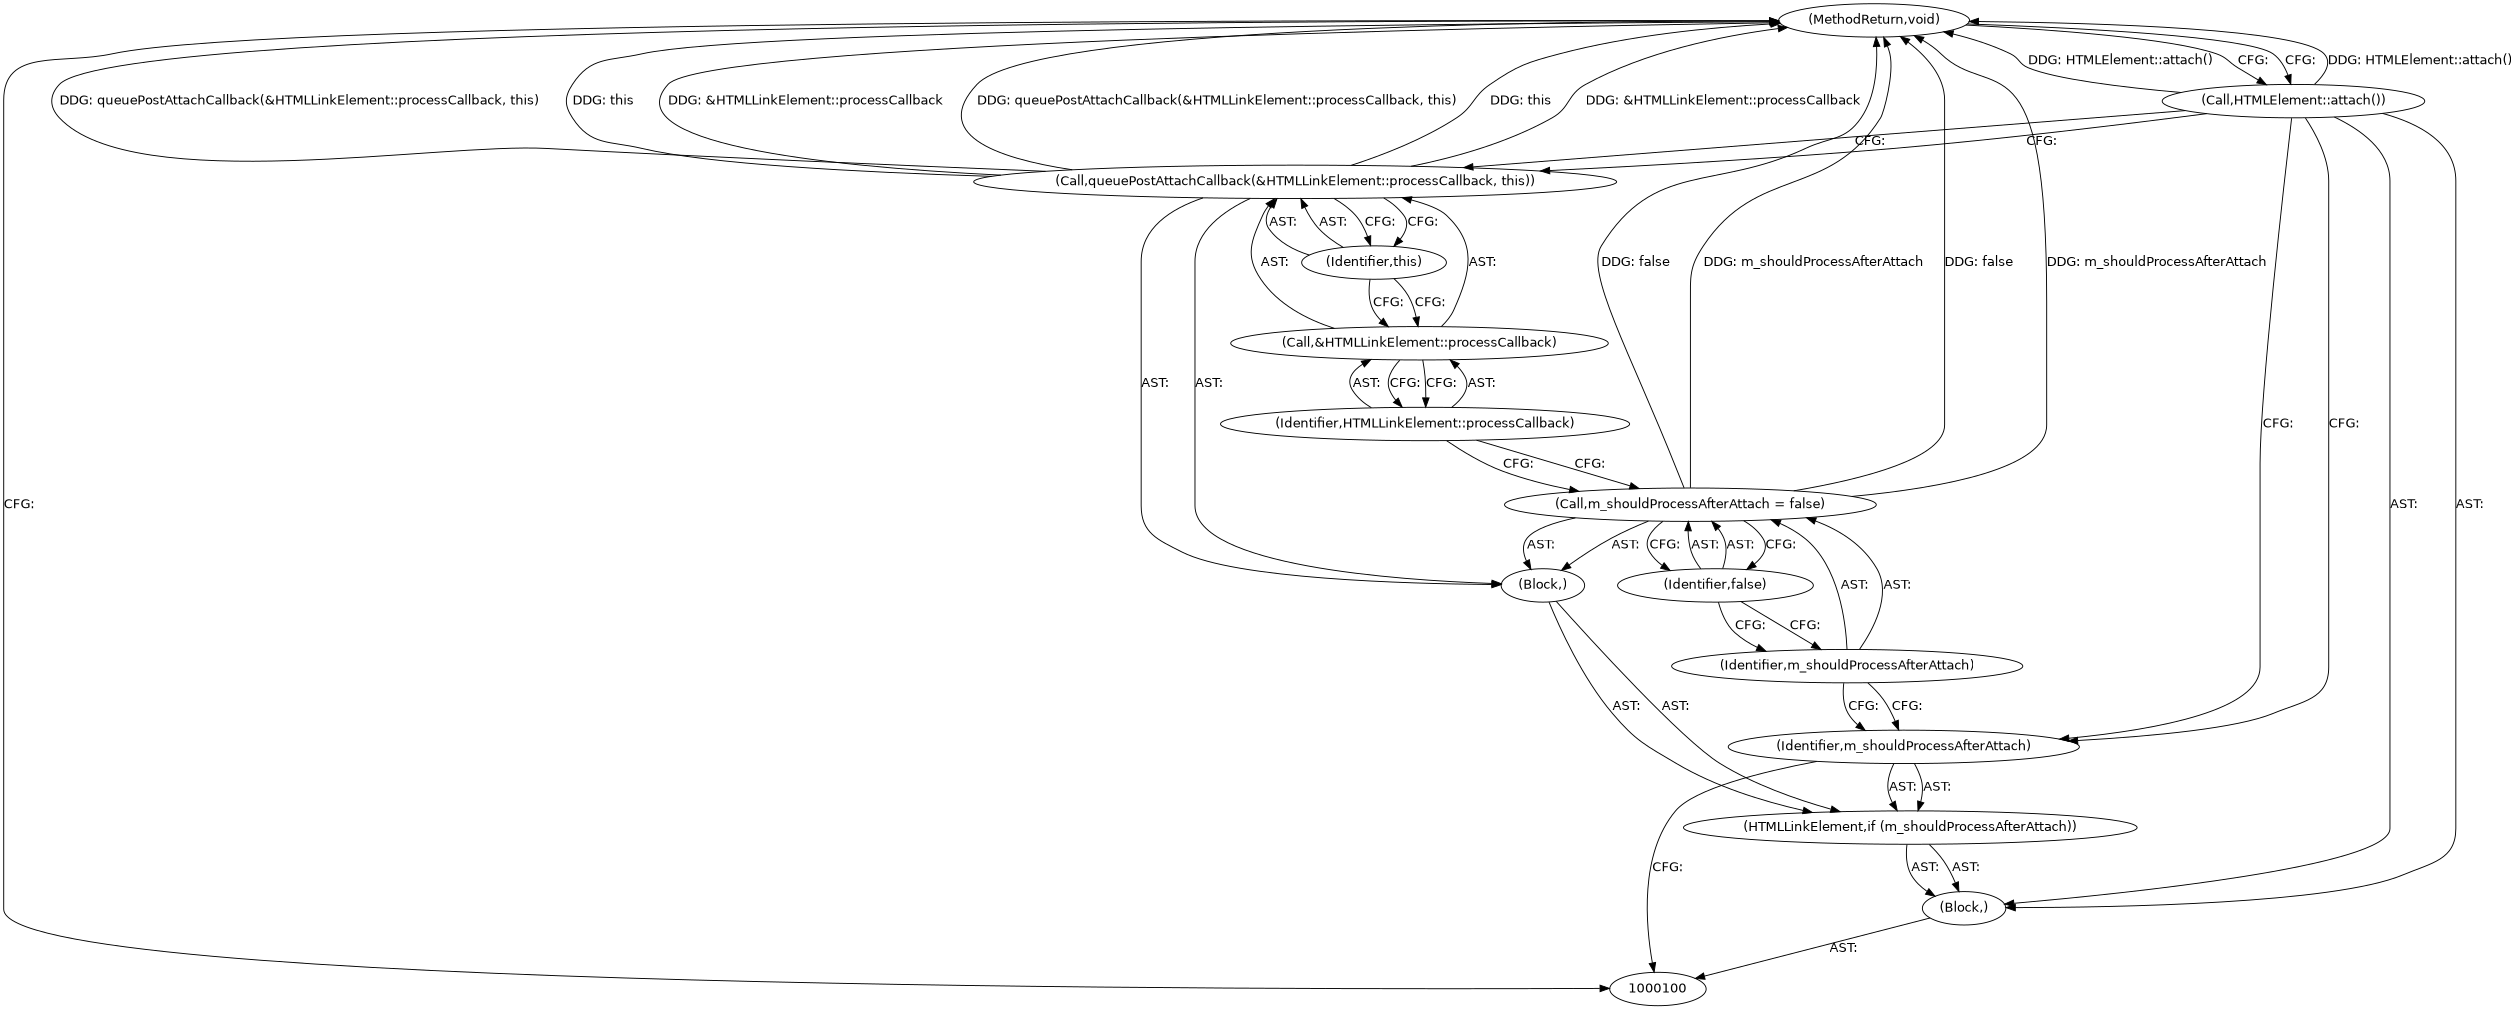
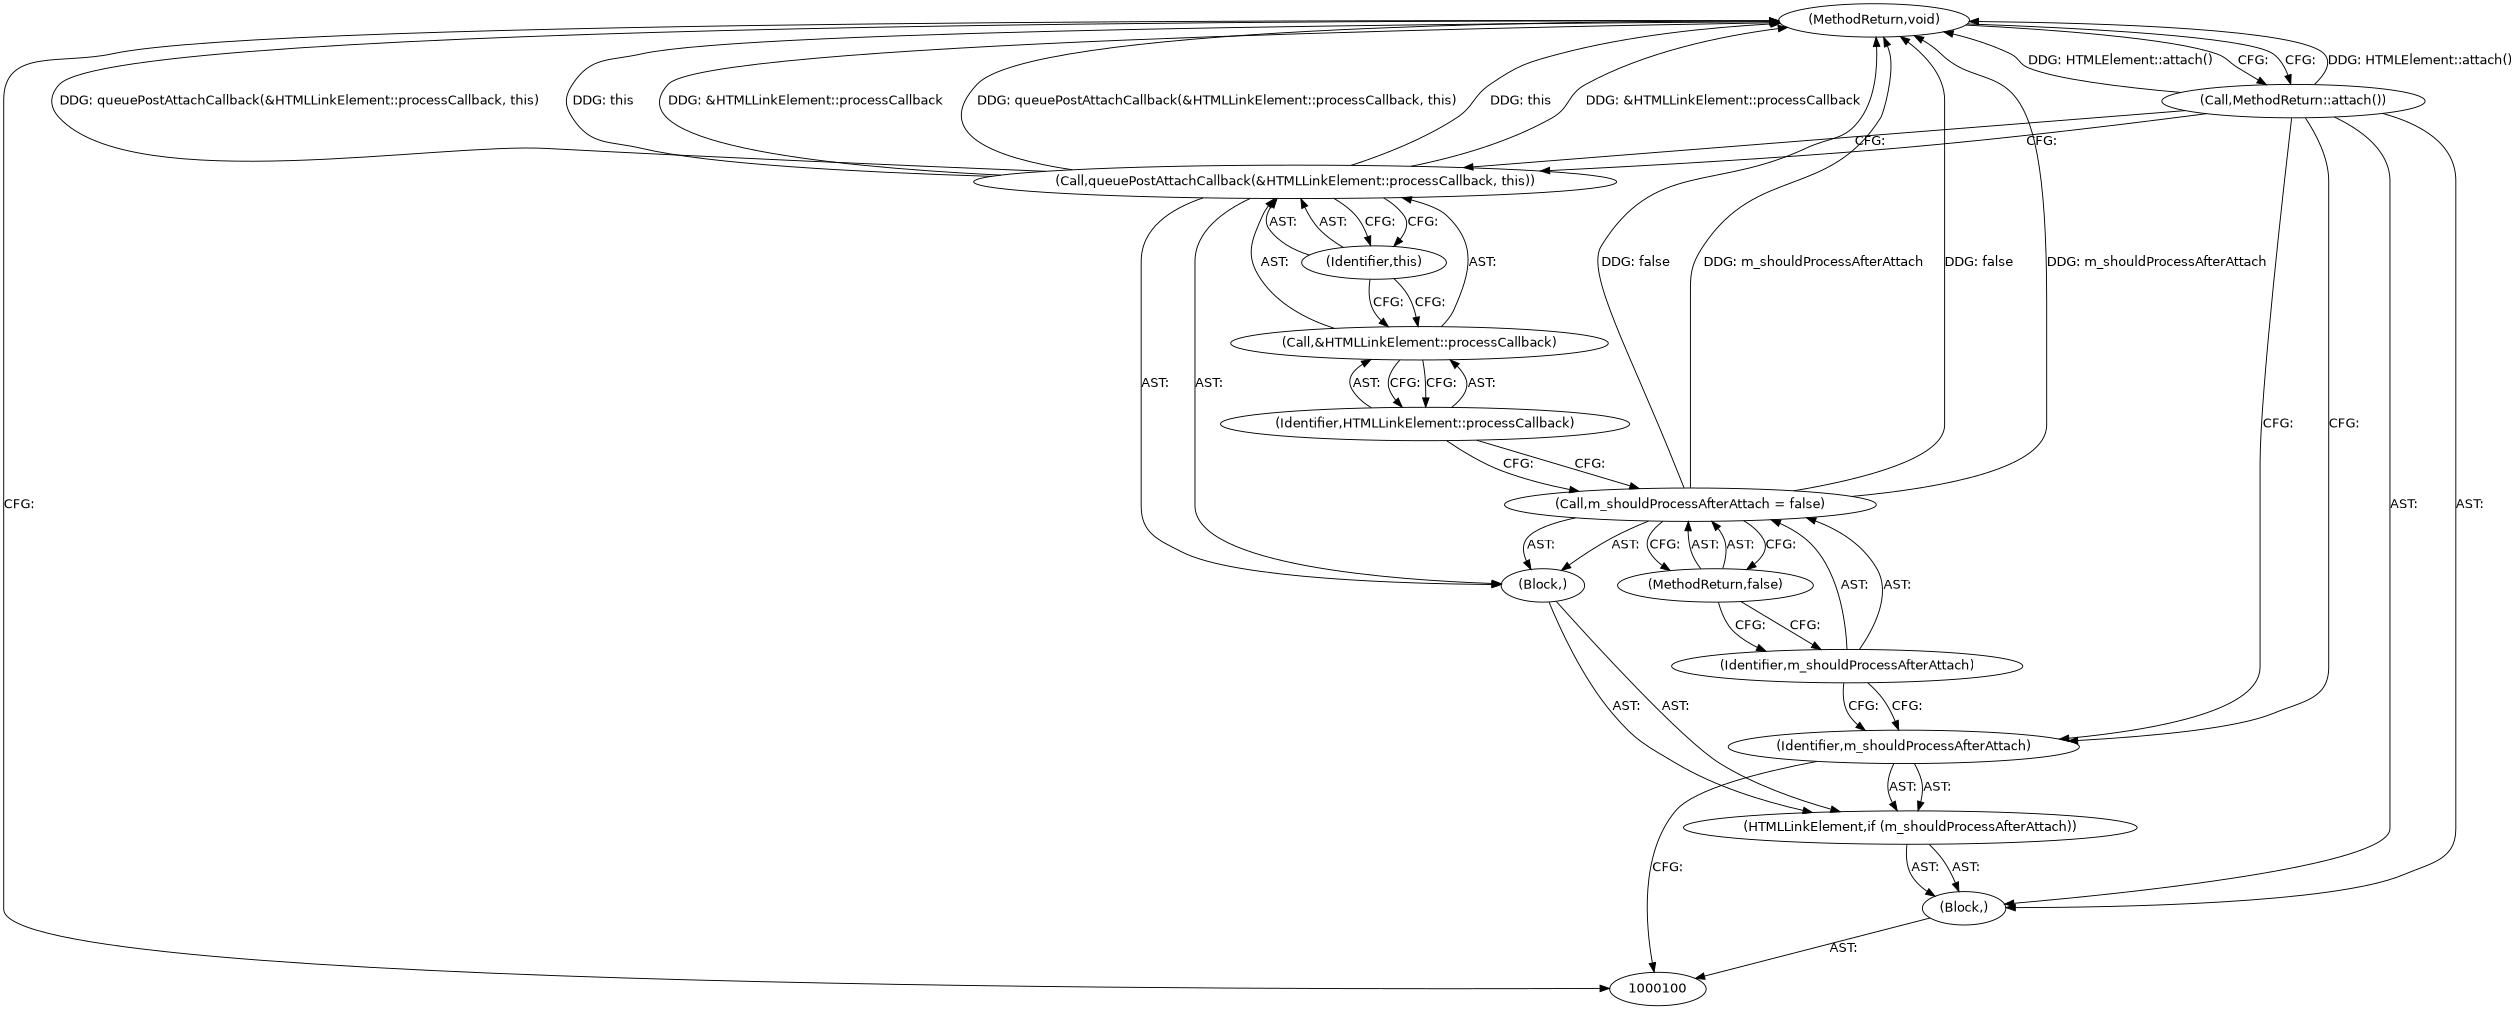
  digraph {
    fontname="DejaVu Sans"
    node [fontname="DejaVu Sans"]
    edge [fontname="DejaVu Sans"]
    n1 [label="(MethodReturn,void)"]
-   n2 [label="(Call,HTMLElement::attach())"]
+   n2 [label="(Call,MethodReturn::attach())"]
    1000100
    n4 [label="(Block,)"]
    n5 [label="(Identifier,m_shouldProcessAfterAttach)"]
    n6 [label="(Call,queuePostAttachCallback(&HTMLLinkElement::processCallback, this))"]
    n7 [label="(Block,)"]
    n8 [label="(HTMLLinkElement,if (m_shouldProcessAfterAttach))"]
-   n9 [label="(Identifier,false)"]
+   n9 [label="(MethodReturn,false)"]
    n10 [label="(Call,m_shouldProcessAfterAttach = false)"]
    n11 [label="(Identifier,m_shouldProcessAfterAttach)"]
    n12 [label="(Call,&HTMLLinkElement::processCallback)"]
    n13 [label="(Identifier,HTMLLinkElement::processCallback)"]
    n14 [label="(Identifier,this)"]
    n1 -> n2 [label="CFG: "]
    n1 -> n2 [label="CFG: "]
    n1 -> 1000100 [label="CFG: "]
    n2 -> n1 [label="DDG: HTMLElement::attach()"]
    n2 -> n1 [label="DDG: HTMLElement::attach()"]
    n2 -> n4 [label="AST: "]
    n2 -> n4 [label="AST: "]
    n2 -> n5 [label="CFG: "]
    n2 -> n5 [label="CFG: "]
    n2 -> n6 [label="CFG: "]
    n2 -> n6 [label="CFG: "]
    n4 -> 1000100 [label="AST: "]
    n5 -> 1000100 [label="CFG: "]
    n5 -> n8 [label="AST: "]
    n5 -> n8 [label="AST: "]
    n6 -> n1 [label="DDG: queuePostAttachCallback(&HTMLLinkElement::processCallback, this)"]
    n6 -> n1 [label="DDG: this"]
    n6 -> n1 [label="DDG: &HTMLLinkElement::processCallback"]
    n6 -> n1 [label="DDG: queuePostAttachCallback(&HTMLLinkElement::processCallback, this)"]
    n6 -> n1 [label="DDG: this"]
    n6 -> n1 [label="DDG: &HTMLLinkElement::processCallback"]
    n6 -> n7 [label="AST: "]
    n6 -> n7 [label="AST: "]
    n6 -> n14 [label="CFG: "]
    n6 -> n14 [label="CFG: "]
    n7 -> n8 [label="AST: "]
    n7 -> n8 [label="AST: "]
    n8 -> n4 [label="AST: "]
    n8 -> n4 [label="AST: "]
    n9 -> n10 [label="AST: "]
    n9 -> n10 [label="AST: "]
    n9 -> n11 [label="CFG: "]
    n9 -> n11 [label="CFG: "]
    n10 -> n1 [label="DDG: false"]
    n10 -> n1 [label="DDG: m_shouldProcessAfterAttach"]
    n10 -> n1 [label="DDG: false"]
    n10 -> n1 [label="DDG: m_shouldProcessAfterAttach"]
    n10 -> n7 [label="AST: "]
    n10 -> n7 [label="AST: "]
    n10 -> n9 [label="CFG: "]
    n10 -> n9 [label="CFG: "]
    n11 -> n5 [label="CFG: "]
    n11 -> n5 [label="CFG: "]
    n11 -> n10 [label="AST: "]
    n11 -> n10 [label="AST: "]
    n12 -> n6 [label="AST: "]
    n12 -> n6 [label="AST: "]
    n12 -> n13 [label="CFG: "]
    n12 -> n13 [label="CFG: "]
    n13 -> n10 [label="CFG: "]
    n13 -> n10 [label="CFG: "]
    n13 -> n12 [label="AST: "]
    n13 -> n12 [label="AST: "]
    n14 -> n6 [label="AST: "]
    n14 -> n6 [label="AST: "]
    n14 -> n12 [label="CFG: "]
    n14 -> n12 [label="CFG: "]
  }
